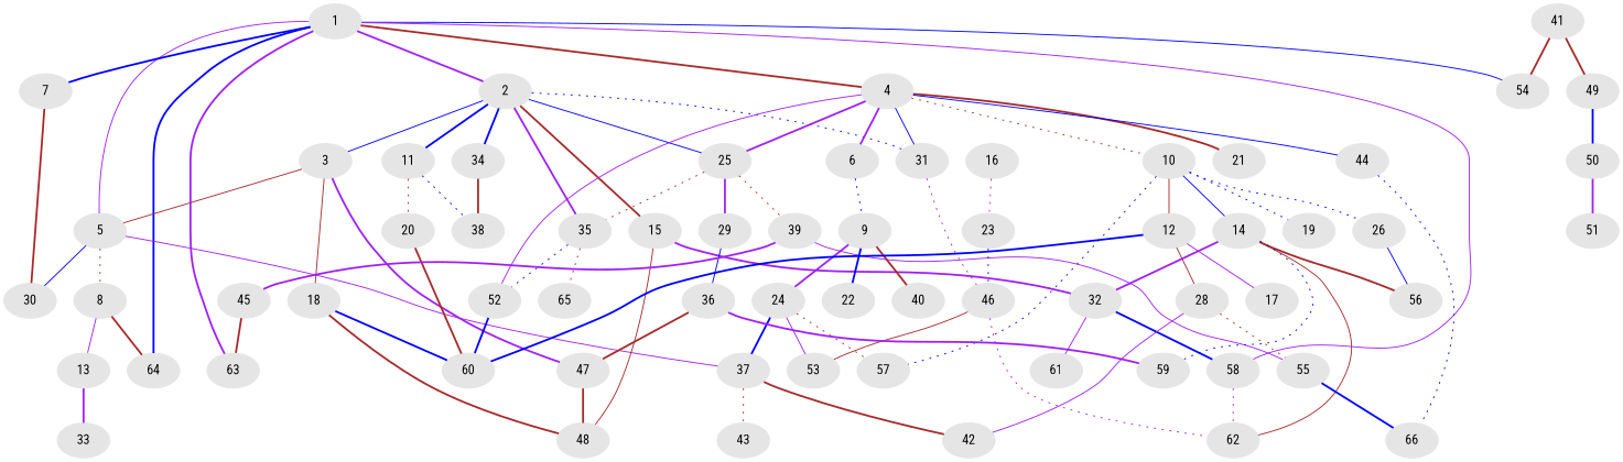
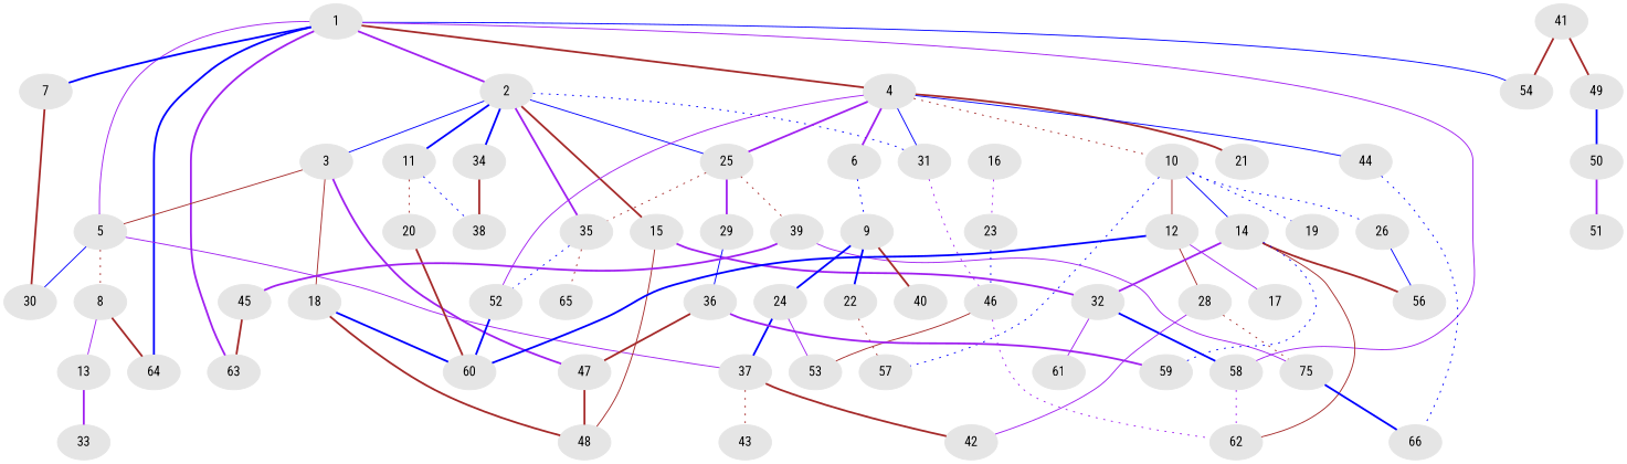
  graph {
    fontname="Roboto Condensed"
    node [color=gray90 fontname="Roboto Condensed" style=filled]
    edge [color=brown fontname="Roboto Condensed" style=bold]
    1
    2
    4
    5
    7
    54
    58
    63
    64
    3
    11
    15
    25
    31
    34
    35
    6
    10
    21
    44
    52
    8
    30
    37
    62
    18
    47
    20
    38
    32
    48
    29
    39
    46
    65
    60
    9
    12
    14
    19
    26
    57
    16
    23
    66
    13
    42
    43
    22
    24
    40
    33
    53
    17
    28
    56
    59
-   55
+   55 [label=75]
    61
    36
    45
    41
    49
    50
    51
    1 -- 2 [color=purple]
    1 -- 4
    1 -- 5 [color=purple style=solid]
    1 -- 7 [color=blue]
    1 -- 54 [color=blue style=solid]
    1 -- 58 [color=purple style=solid]
    1 -- 63 [color=purple]
    1 -- 64 [color=blue]
    2 -- 3 [color=blue style=solid]
    2 -- 11 [color=blue]
    2 -- 15
    2 -- 25 [color=blue style=solid]
    2 -- 31 [color=blue style=dotted]
    2 -- 34 [color=blue]
    2 -- 35 [color=purple]
    4 -- 25 [color=purple]
    4 -- 31 [color=blue style=solid]
    4 -- 6 [color=purple]
    4 -- 10 [style=dotted]
    4 -- 21
    4 -- 44 [color=blue style=solid]
    4 -- 52 [color=purple style=solid]
    5 -- 8 [style=dotted]
    5 -- 30 [color=blue style=solid]
    5 -- 37 [color=purple style=solid]
    7 -- 30
    58 -- 62 [color=purple style=dotted]
    3 -- 5 [style=solid]
    3 -- 18 [style=solid]
    3 -- 47 [color=purple]
    11 -- 20 [style=dotted]
    11 -- 38 [color=blue style=dotted]
    15 -- 32 [color=purple]
    15 -- 48 [style=solid]
    25 -- 35 [style=dotted]
    25 -- 29 [color=purple]
    25 -- 39 [style=dotted]
    31 -- 46 [color=purple style=dotted]
    34 -- 38
    35 -- 52 [color=blue style=dotted]
    35 -- 65 [style=dotted]
    6 -- 9 [color=blue style=dotted]
    10 -- 12 [style=solid]
    10 -- 14 [color=blue style=solid]
    10 -- 19 [color=blue style=dotted]
    10 -- 26 [color=blue style=dotted]
    10 -- 57 [color=blue style=dotted]
    44 -- 66 [color=blue style=dotted]
    52 -- 60 [color=blue]
    8 -- 64
    8 -- 13 [color=purple style=solid]
    37 -- 42
    37 -- 43 [style=dotted]
    18 -- 48
    18 -- 60 [color=blue]
    47 -- 48
    20 -- 60
    32 -- 58 [color=blue]
    32 -- 61 [color=purple style=solid]
    29 -- 36 [color=blue style=solid]
    39 -- 55 [color=purple style=solid]
    39 -- 45 [color=purple]
    46 -- 62 [color=purple style=dotted]
    46 -- 53 [style=solid]
    9 -- 22 [color=blue]
-   9 -- 24 [color=purple]
+   9 -- 24 [color=blue]
    9 -- 40
    12 -- 60 [color=blue]
    12 -- 17 [color=purple style=solid]
    12 -- 28 [style=solid]
    14 -- 62 [style=solid]
    14 -- 32 [color=purple]
    14 -- 56
    14 -- 59 [color=blue style=dotted]
    26 -- 56 [color=blue style=solid]
    16 -- 23 [color=purple style=dotted]
    23 -- 46 [color=blue style=dotted]
    13 -- 33 [color=purple]
    24 -- 37 [color=blue]
-   24 -- 57 [style=dotted]
+   22 -- 57 [style=dotted]
    24 -- 53 [color=purple style=solid]
    28 -- 42 [color=purple style=solid]
    28 -- 55 [style=dotted]
    55 -- 66 [color=blue]
    36 -- 47
    36 -- 59 [color=purple]
    45 -- 63
    41 -- 54
    41 -- 49
    49 -- 50 [color=blue]
    50 -- 51 [color=purple]
  }
